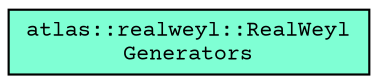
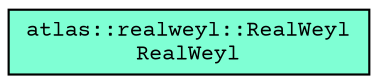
  digraph {
    rankdir=LR
    fontname="Courier Prime"
-   n1 [color=black fillcolor=aquamarine fontname="Courier Prime" fontsize=10 height=0.2 label="atlas::realweyl::RealWeyl\lGenerators" shape=record style=filled width=0.4]
+   n1 [color=black fillcolor=aquamarine fontname="Courier Prime" fontsize=10 height=0.2 label="atlas::realweyl::RealWeyl\lRealWeyl" shape=record style=filled width=0.4]
  }
